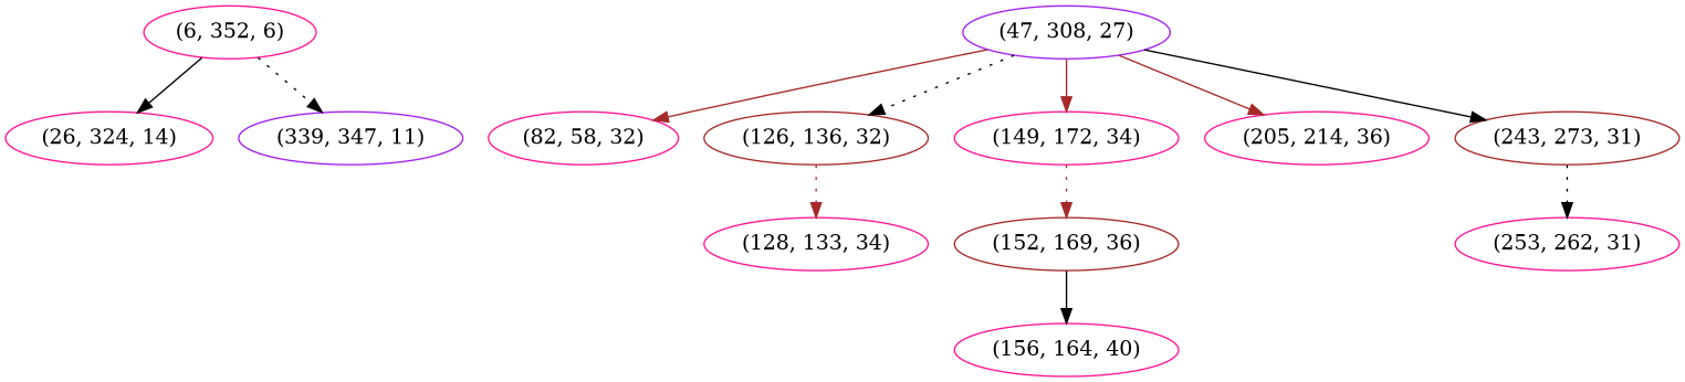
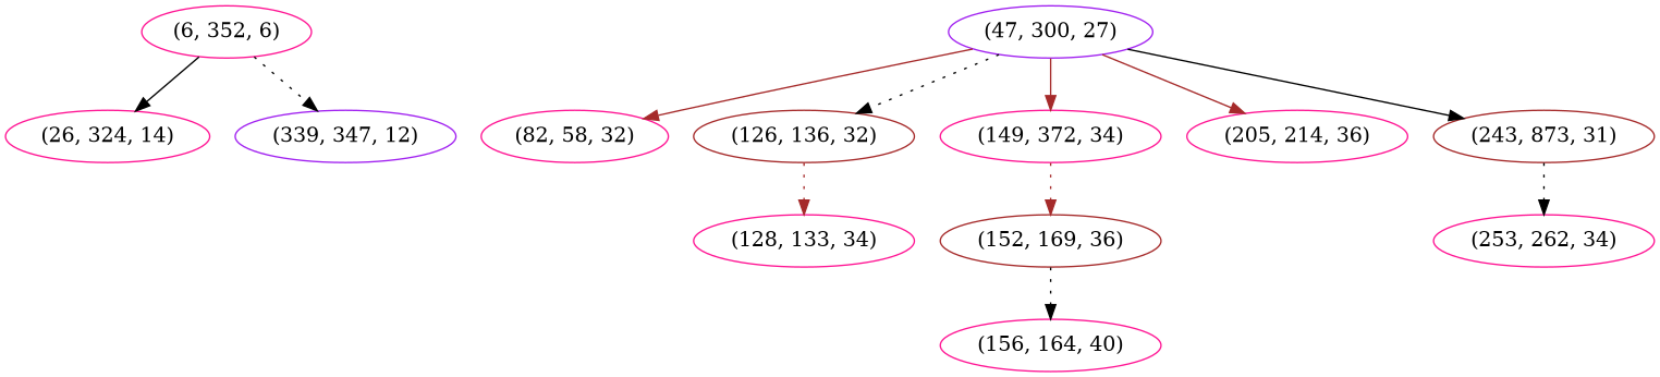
  digraph {
    node [color=deeppink]
    edge [color=black style=solid]
    "(6, 352, 6)"
    "(26, 324, 14)"
-   "(339, 347, 11)" [color=purple]
-   "(47, 300, 27)" [color=purple label="(47, 308, 27)"]
+   "(339, 347, 11)" [color=purple label="(339, 347, 12)"]
+   "(47, 300, 27)" [color=purple]
    n5 [label="(82, 58, 32)"]
    "(126, 136, 32)" [color=brown]
-   "(149, 172, 34)"
+   "(149, 172, 34)" [label="(149, 372, 34)"]
    "(205, 214, 36)"
-   "(243, 273, 31)" [color=brown]
+   "(243, 273, 31)" [color=brown label="(243, 873, 31)"]
    "(128, 133, 34)"
    "(152, 169, 36)" [color=brown]
-   "(253, 262, 34)" [label="(253, 262, 31)"]
+   "(253, 262, 34)"
    "(156, 164, 40)"
    "(6, 352, 6)" -> "(26, 324, 14)"
    "(6, 352, 6)" -> "(339, 347, 11)" [style=dotted]
    "(47, 300, 27)" -> n5 [color=brown]
    "(47, 300, 27)" -> "(126, 136, 32)" [style=dotted]
    "(47, 300, 27)" -> "(149, 172, 34)" [color=brown]
    "(47, 300, 27)" -> "(205, 214, 36)" [color=brown]
    "(47, 300, 27)" -> "(243, 273, 31)"
    "(126, 136, 32)" -> "(128, 133, 34)" [color=brown style=dotted]
    "(149, 172, 34)" -> "(152, 169, 36)" [color=brown style=dotted]
    "(243, 273, 31)" -> "(253, 262, 34)" [style=dotted]
-   "(152, 169, 36)" -> "(156, 164, 40)"
+   "(152, 169, 36)" -> "(156, 164, 40)" [style=dotted]
  }
